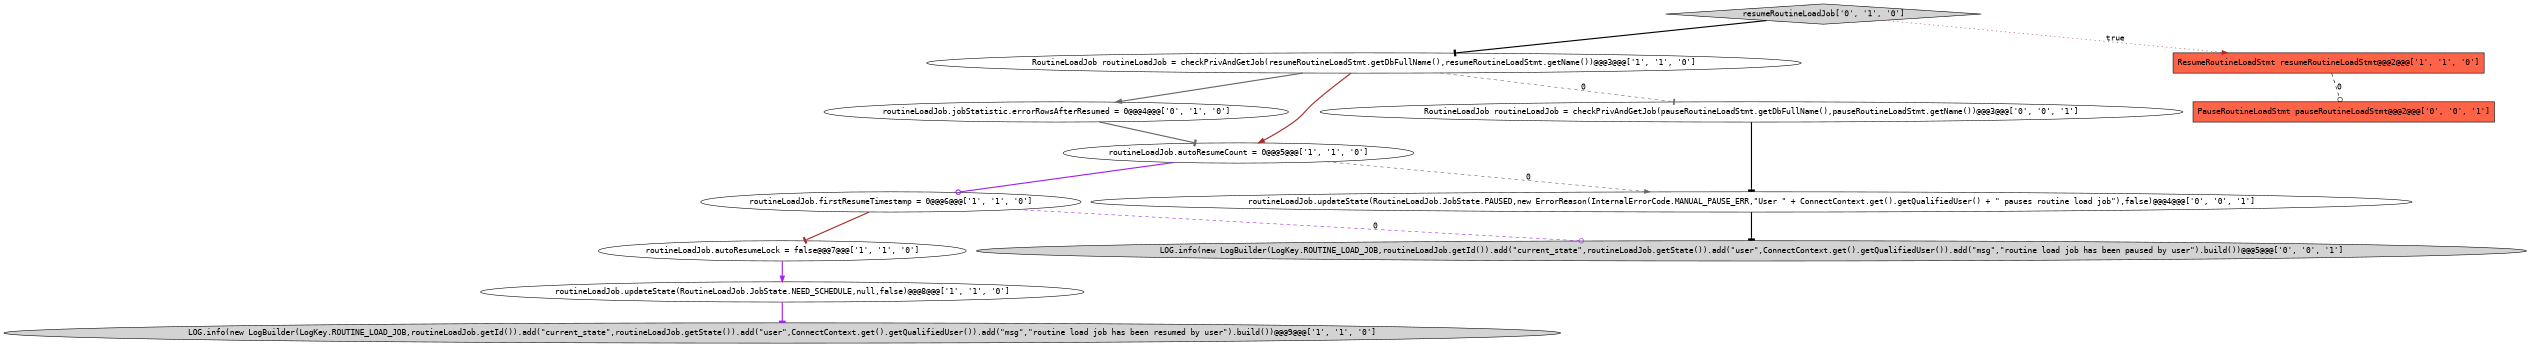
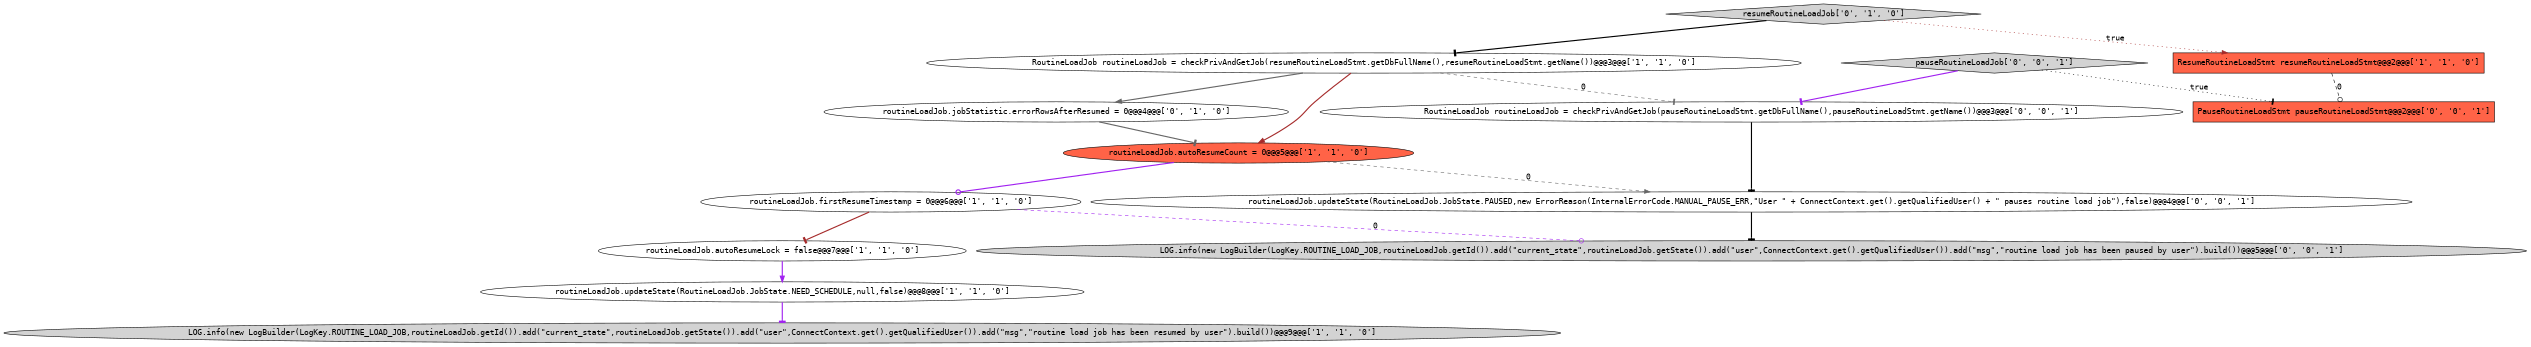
  digraph {
    fontname="DejaVu Sans Mono"
    node [fillcolor=white fontname="DejaVu Sans Mono" shape=ellipse style=filled]
    edge [arrowhead=tee color=black fontname="DejaVu Sans Mono" style=bold]
    n1 [fillcolor=lightgray label="LOG.info(new LogBuilder(LogKey.ROUTINE_LOAD_JOB,routineLoadJob.getId()).add(\"current_state\",routineLoadJob.getState()).add(\"user\",ConnectContext.get().getQualifiedUser()).add(\"msg\",\"routine load job has been paused by user\").build())@@@5@@@['0', '0', '1']"]
    n2 [fillcolor=tomato label="ResumeRoutineLoadStmt resumeRoutineLoadStmt@@@2@@@['1', '1', '0']" shape=box]
    n3 [fillcolor=tomato label="PauseRoutineLoadStmt pauseRoutineLoadStmt@@@2@@@['0', '0', '1']" shape=box]
    n4 [fillcolor=lightgray label="LOG.info(new LogBuilder(LogKey.ROUTINE_LOAD_JOB,routineLoadJob.getId()).add(\"current_state\",routineLoadJob.getState()).add(\"user\",ConnectContext.get().getQualifiedUser()).add(\"msg\",\"routine load job has been resumed by user\").build())@@@9@@@['1', '1', '0']"]
-   n5 [label="routineLoadJob.autoResumeCount = 0@@@5@@@['1', '1', '0']"]
+   n5 [fillcolor=tomato label="routineLoadJob.autoResumeCount = 0@@@5@@@['1', '1', '0']"]
    n6 [label="routineLoadJob.firstResumeTimestamp = 0@@@6@@@['1', '1', '0']"]
    n7 [label="routineLoadJob.updateState(RoutineLoadJob.JobState.PAUSED,new ErrorReason(InternalErrorCode.MANUAL_PAUSE_ERR,\"User \" + ConnectContext.get().getQualifiedUser() + \" pauses routine load job\"),false)@@@4@@@['0', '0', '1']"]
    n8 [label="routineLoadJob.autoResumeLock = false@@@7@@@['1', '1', '0']"]
    n9 [label="routineLoadJob.updateState(RoutineLoadJob.JobState.NEED_SCHEDULE,null,false)@@@8@@@['1', '1', '0']"]
    n10 [label="RoutineLoadJob routineLoadJob = checkPrivAndGetJob(resumeRoutineLoadStmt.getDbFullName(),resumeRoutineLoadStmt.getName())@@@3@@@['1', '1', '0']"]
    n11 [label="routineLoadJob.jobStatistic.errorRowsAfterResumed = 0@@@4@@@['0', '1', '0']"]
    n12 [label="RoutineLoadJob routineLoadJob = checkPrivAndGetJob(pauseRoutineLoadStmt.getDbFullName(),pauseRoutineLoadStmt.getName())@@@3@@@['0', '0', '1']"]
    n13 [fillcolor=lightgray label="resumeRoutineLoadJob['0', '1', '0']" shape=diamond]
+   n14 [fillcolor=lightgray label="pauseRoutineLoadJob['0', '0', '1']" shape=diamond]
    n2 -> n3 [arrowhead=odot label=0 style=dashed]
    n5 -> n6 [arrowhead=odot color=purple]
    n5 -> n7 [arrowhead=normal color=gray40 label=0 style=dashed]
    n6 -> n1 [arrowhead=odot color=purple label=0 style=dashed]
    n6 -> n8 [color=brown]
    n7 -> n1
    n8 -> n9 [arrowhead=normal color=purple]
    n9 -> n4 [color=purple]
    n10 -> n5 [arrowhead=normal color=brown]
    n10 -> n11 [arrowhead=normal color=gray40]
    n10 -> n12 [color=gray40 label=0 style=dashed]
    n11 -> n5 [color=gray40]
    n12 -> n7
    n13 -> n2 [arrowhead=normal color=brown label=true style=dotted]
    n13 -> n10
+   n14 -> n3 [label=true style=dotted]
+   n14 -> n12 [color=purple]
  }
